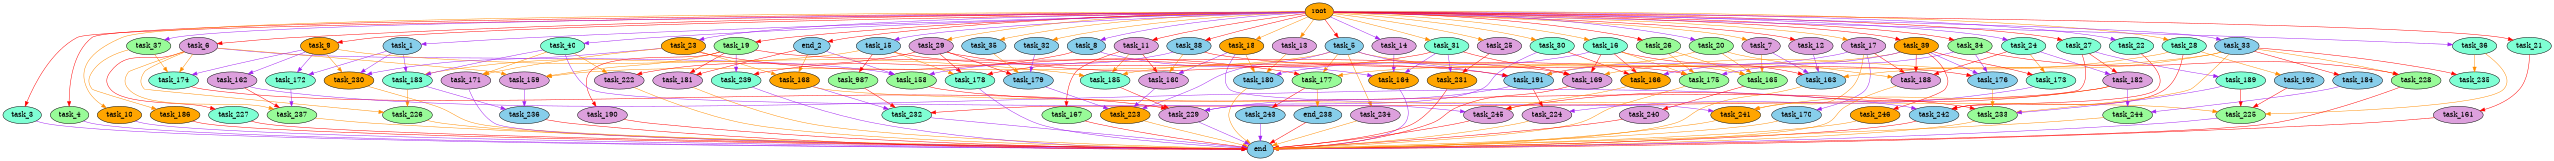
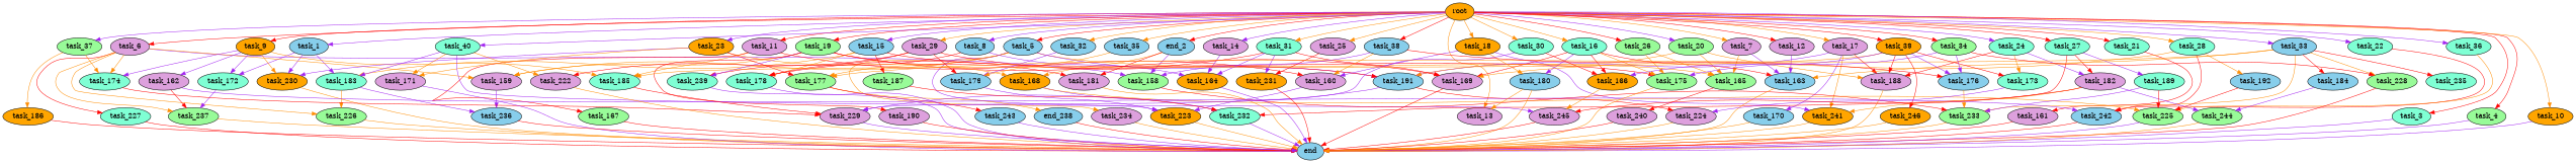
  digraph {
    node [fillcolor=plum style=filled]
    edge [color=darkorange]
    root [fillcolor=orange]
    task_1 [fillcolor=skyblue]
    n3 [fillcolor=skyblue label=end_2]
    task_3 [fillcolor=aquamarine]
    task_4 [fillcolor=palegreen]
    task_5 [fillcolor=skyblue]
    task_6
    task_7
    task_8 [fillcolor=skyblue]
    task_9 [fillcolor=orange]
    task_10 [fillcolor=orange]
    task_11
    task_12
    task_13
    task_14
    task_15 [fillcolor=skyblue]
    task_16 [fillcolor=aquamarine]
    task_17
    task_18 [fillcolor=orange]
    task_19 [fillcolor=palegreen]
    task_20 [fillcolor=palegreen]
    task_21 [fillcolor=aquamarine]
    task_22 [fillcolor=aquamarine]
    task_23 [fillcolor=orange]
    task_24 [fillcolor=aquamarine]
    task_25
    task_26 [fillcolor=palegreen]
    task_27 [fillcolor=aquamarine]
    task_28 [fillcolor=aquamarine]
    task_29
    task_30 [fillcolor=aquamarine]
    task_31 [fillcolor=aquamarine]
    task_32 [fillcolor=skyblue]
    task_33 [fillcolor=skyblue]
    task_34 [fillcolor=palegreen]
    task_35 [fillcolor=skyblue]
    task_36 [fillcolor=aquamarine]
    task_37 [fillcolor=palegreen]
    task_38 [fillcolor=skyblue]
    task_39 [fillcolor=orange]
    task_40 [fillcolor=aquamarine]
    task_172 [fillcolor=aquamarine]
    task_183 [fillcolor=aquamarine]
    task_230 [fillcolor=orange]
    task_158 [fillcolor=palegreen]
    task_168 [fillcolor=orange]
    task_181
    end [fillcolor=skyblue]
    task_159
    task_165 [fillcolor=palegreen]
    task_177 [fillcolor=palegreen]
    task_191 [fillcolor=skyblue]
    task_223 [fillcolor=orange]
    task_234
    task_174 [fillcolor=aquamarine]
    task_226 [fillcolor=palegreen]
    task_227 [fillcolor=aquamarine]
    task_237 [fillcolor=palegreen]
    task_163 [fillcolor=skyblue]
    task_164 [fillcolor=orange]
    task_239 [fillcolor=aquamarine]
    task_162
    task_185 [fillcolor=aquamarine]
    task_160
    task_167 [fillcolor=palegreen]
    task_180 [fillcolor=skyblue]
    task_175 [fillcolor=palegreen]
    task_178 [fillcolor=aquamarine]
-   task_187 [fillcolor=palegreen label=task_987]
+   task_187 [fillcolor=palegreen]
    task_166 [fillcolor=orange]
    task_169
    task_170 [fillcolor=skyblue]
    task_188
    task_241 [fillcolor=orange]
    task_190
    task_161
    task_242 [fillcolor=skyblue]
    task_171
    task_173 [fillcolor=aquamarine]
    task_182
    task_231 [fillcolor=orange]
    task_189 [fillcolor=aquamarine]
    task_232 [fillcolor=aquamarine]
    task_192 [fillcolor=skyblue]
    task_179 [fillcolor=skyblue]
    task_222
    task_229
    task_184 [fillcolor=skyblue]
    task_228 [fillcolor=palegreen]
    task_233 [fillcolor=palegreen]
    task_235 [fillcolor=aquamarine]
    task_176 [fillcolor=skyblue]
    task_225 [fillcolor=palegreen]
    task_186 [fillcolor=orange]
    task_246 [fillcolor=orange]
    task_245
    task_236 [fillcolor=skyblue]
    task_240
    n99 [fillcolor=skyblue label=end_238]
    task_243 [fillcolor=skyblue]
    task_224
    task_244 [fillcolor=palegreen]
    root -> task_1 [color=purple]
    root -> n3 [color=red]
    root -> task_3 [color=red]
    root -> task_4 [color=red]
    root -> task_5 [color=red]
    root -> task_6 [color=red]
    root -> task_7
    root -> task_8 [color=purple]
    root -> task_9 [color=red]
    root -> task_10
    root -> task_11 [color=red]
    root -> task_12 [color=red]
    root -> task_13
    root -> task_14 [color=purple]
    root -> task_15 [color=purple]
    root -> task_16
    root -> task_17
    root -> task_18
    root -> task_19 [color=red]
    root -> task_20 [color=purple]
    root -> task_21 [color=red]
    root -> task_22 [color=purple]
    root -> task_23 [color=purple]
    root -> task_24 [color=purple]
    root -> task_25
    root -> task_26 [color=red]
    root -> task_27 [color=red]
    root -> task_28
    root -> task_29
    root -> task_30
    root -> task_31
    root -> task_32
    root -> task_33 [color=purple]
    root -> task_34 [color=red]
    root -> task_35
    root -> task_36 [color=purple]
    root -> task_37 [color=purple]
    root -> task_38 [color=red]
    root -> task_39 [color=red]
    root -> task_40 [color=purple]
    task_1 -> task_172 [color=purple]
    task_1 -> task_183 [color=purple]
    task_1 -> task_230 [color=purple]
    n3 -> task_158 [color=purple]
    n3 -> task_168
    n3 -> task_181 [color=red]
    task_3 -> end [color=purple]
    task_4 -> end [color=purple]
    task_5 -> task_159
    task_5 -> task_165
    task_5 -> task_177
    task_5 -> task_191 [color=purple]
    task_5 -> task_223 [color=purple]
    task_5 -> task_234
    task_6 -> task_158 [color=purple]
    task_6 -> task_159
    task_6 -> task_174
    task_6 -> task_226
    task_6 -> task_227 [color=red]
    task_6 -> task_237
    task_7 -> task_165
    task_7 -> task_163 [color=purple]
    task_8 -> task_164 [color=purple]
    task_8 -> task_239 [color=red]
    task_9 -> task_172 [color=purple]
    task_9 -> task_230
    task_9 -> task_174 [color=purple]
    task_9 -> task_162 [color=purple]
    task_9 -> task_185
    task_10 -> end [color=purple]
    task_11 -> task_185
    task_11 -> task_160 [color=red]
    task_11 -> task_167 [color=red]
    task_12 -> task_163 [color=purple]
-   task_13 -> task_180
+   task_180 -> task_13
    task_14 -> task_164 [color=purple]
    task_15 -> task_183
    task_15 -> task_175 [color=red]
    task_15 -> task_178
    task_15 -> task_187 [color=red]
    task_16 -> task_163 [color=red]
    task_16 -> task_180 [color=purple]
    task_16 -> task_175
    task_16 -> task_166 [color=red]
    task_16 -> task_169 [color=red]
    task_17 -> task_191 [color=purple]
    task_17 -> task_170 [color=purple]
    task_17 -> task_188 [color=red]
    task_17 -> task_241
    task_18 -> task_160 [color=purple]
    task_18 -> task_180
    task_18 -> task_241 [color=purple]
    task_19 -> task_181 [color=red]
    task_19 -> task_159
    task_19 -> task_239 [color=purple]
    task_19 -> task_169 [color=red]
    task_19 -> task_190 [color=red]
    task_20 -> task_165
    task_20 -> task_191
    task_20 -> task_188
    task_21 -> task_161 [color=red]
    task_22 -> task_242 [color=red]
    task_23 -> task_230 [color=purple]
    task_23 -> task_168
    task_23 -> task_177 [color=red]
    task_23 -> task_171
    task_24 -> task_188 [color=red]
    task_24 -> task_173
    task_24 -> task_182 [color=purple]
    task_25 -> task_231 [color=red]
    task_26 -> task_165
    task_26 -> task_175
    task_27 -> task_182 [color=red]
    task_27 -> task_189 [color=purple]
    task_27 -> task_232 [color=red]
    task_28 -> task_169
    task_28 -> task_242 [color=red]
    task_28 -> task_192
    task_29 -> task_191 [color=red]
    task_29 -> task_178 [color=red]
    task_29 -> task_179 [color=red]
    task_29 -> task_222 [color=red]
    task_30 -> task_166 [color=red]
    task_30 -> task_229 [color=purple]
    task_31 -> task_164 [color=purple]
    task_31 -> task_178 [color=red]
    task_31 -> task_169 [color=red]
    task_31 -> task_231 [color=purple]
    task_32 -> task_179 [color=purple]
    task_33 -> task_177
    task_33 -> task_163
    task_33 -> task_184 [color=red]
    task_33 -> task_228
    task_33 -> task_233
    task_33 -> task_235 [color=red]
    task_34 -> task_175 [color=purple]
    task_34 -> task_228 [color=red]
    task_34 -> task_176 [color=purple]
    task_35 -> task_179
-   task_36 -> task_235
    task_36 -> task_225
    task_37 -> task_174
    task_37 -> task_186
    task_38 -> task_158 [color=purple]
    task_38 -> task_160
    task_38 -> task_176 [color=red]
    task_39 -> task_185
    task_39 -> task_166 [color=purple]
    task_39 -> task_188 [color=red]
    task_39 -> task_173 [color=red]
    task_39 -> task_176 [color=purple]
    task_39 -> task_246 [color=red]
    task_40 -> task_183 [color=purple]
    task_40 -> task_171
    task_40 -> task_222
    task_40 -> task_245 [color=purple]
    task_172 -> task_237 [color=purple]
    task_183 -> task_226
    task_183 -> task_236 [color=purple]
    task_230 -> end
    task_158 -> task_233 [color=red]
    task_168 -> task_232 [color=purple]
    task_168 -> task_225
    task_181 -> end
    task_159 -> task_236 [color=purple]
    task_165 -> task_240 [color=red]
    task_177 -> n99
    task_177 -> task_243 [color=red]
    task_191 -> task_229 [color=purple]
    task_191 -> task_224 [color=red]
    task_223 -> end
    task_234 -> end
    task_174 -> task_229 [color=red]
    task_226 -> end
    task_227 -> end [color=red]
    task_237 -> end
    task_163 -> end
    task_164 -> end [color=purple]
    task_239 -> end [color=purple]
    task_162 -> task_237 [color=red]
    task_162 -> task_242 [color=purple]
    task_185 -> task_229 [color=red]
    task_160 -> task_223 [color=purple]
    task_167 -> end [color=red]
    task_180 -> end
    task_175 -> end
    task_178 -> end [color=purple]
    task_187 -> task_232 [color=red]
    task_166 -> task_245
    task_169 -> end [color=red]
    task_170 -> end
    task_188 -> end
    task_241 -> end
    task_190 -> end [color=red]
    task_161 -> end [color=red]
    task_242 -> end [color=red]
    task_171 -> end [color=purple]
    task_173 -> task_224 [color=purple]
    task_182 -> task_241
    task_182 -> task_245 [color=red]
    task_182 -> task_244 [color=purple]
    task_231 -> end [color=red]
    task_189 -> task_233 [color=purple]
    task_189 -> task_225 [color=red]
    task_232 -> end [color=purple]
    task_192 -> task_225 [color=red]
    task_179 -> task_223 [color=purple]
    task_222 -> end
    task_229 -> end [color=purple]
    task_184 -> task_244 [color=purple]
    task_228 -> end [color=red]
    task_233 -> end
    task_176 -> task_233
    task_225 -> end [color=purple]
    task_186 -> end [color=red]
    task_246 -> end
    task_245 -> end [color=red]
    task_236 -> end [color=red]
    task_240 -> end [color=red]
    n99 -> end [color=red]
    task_243 -> end [color=purple]
    task_224 -> end
    task_244 -> end
  }
